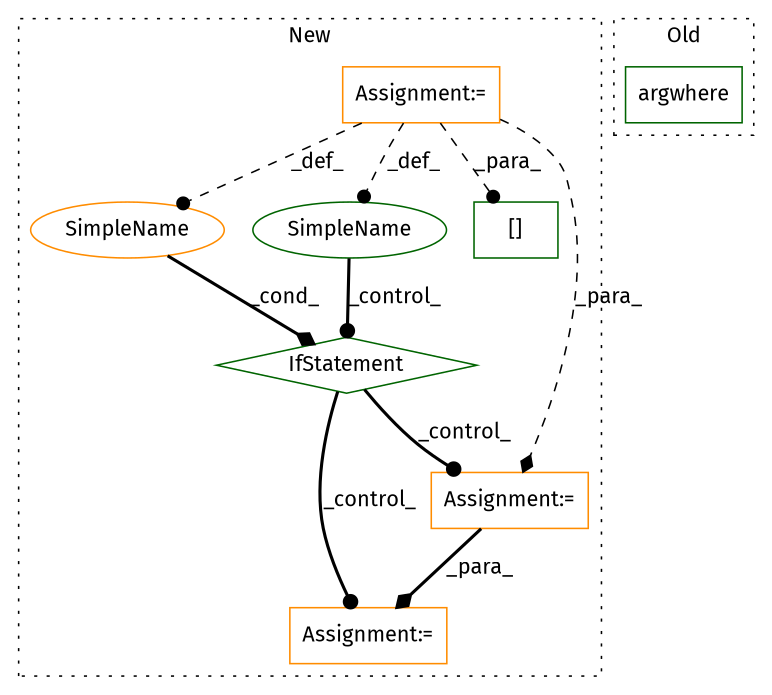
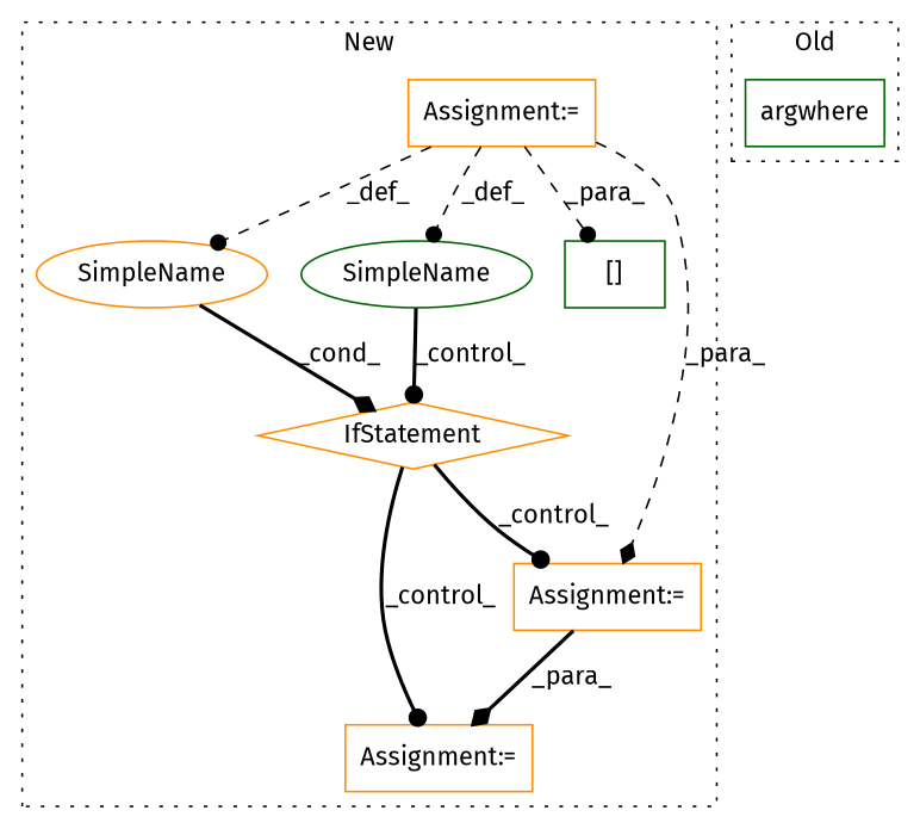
  digraph {
    fontname="Fira Sans"
    node [a=7 l=1 shape=box color=darkgreen fontname="Fira Sans"]
    edge [style=bold arrowhead=dot fontname="Fira Sans"]
-   n1 [a=25 l="4,2" label=IfStatement s="705,723" shape=diamond]
+   n1 [a=25 l="4,2" label=IfStatement s="705,723" shape=diamond color=darkorange]
    n2 [l="53,2" label="Assignment:=" s="550,619" color=darkorange]
    n3 [label="Assignment:=" s=874 color=darkorange]
    n4 [a=42 label=SimpleName shape=ellipse color=darkorange l=""]
    n5 [a=42 label=SimpleName s=607 shape=ellipse]
    n6 [a=2 l="3,1" label="[]" s="634,658"]
    n7 [label="Assignment:=" s=764 color=darkorange]
    n8 [a=32 l="9,1" label=argwhere s="539,551"]
    subgraph cluster_1 {
      label=New
      style=dotted
      n1
      n2
      n3
      n4
      n5
      n6
      n7
    }
    subgraph cluster_2 {
      label=Old
      style=dotted
      n8
    }
    n1 -> n3 [label=_control_]
    n1 -> n7 [label=_control_]
    n2 -> n4 [label=_def_ style=dashed]
    n2 -> n5 [label=_def_ style=dashed]
    n2 -> n6 [label=_para_ style=dashed]
    n2 -> n7 [label=_para_ style=dashed arrowhead=diamond]
    n4 -> n1 [label=_cond_ arrowhead=diamond]
    n5 -> n1 [label=_control_]
    n7 -> n3 [label=_para_ arrowhead=diamond]
  }
